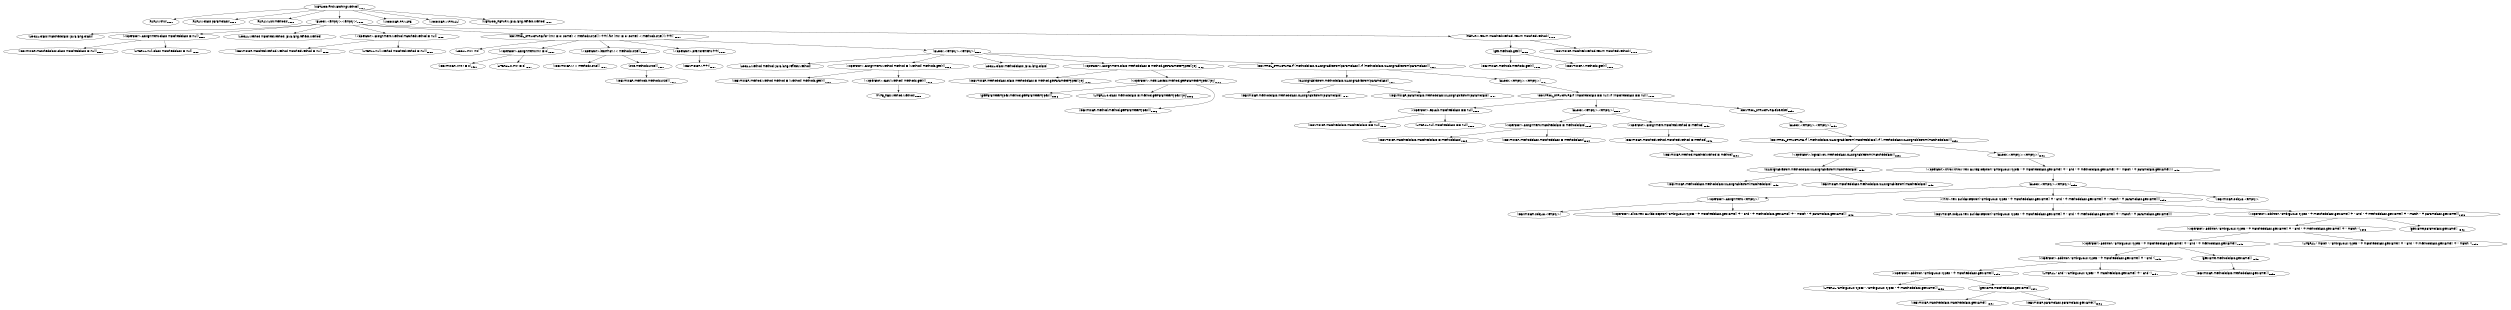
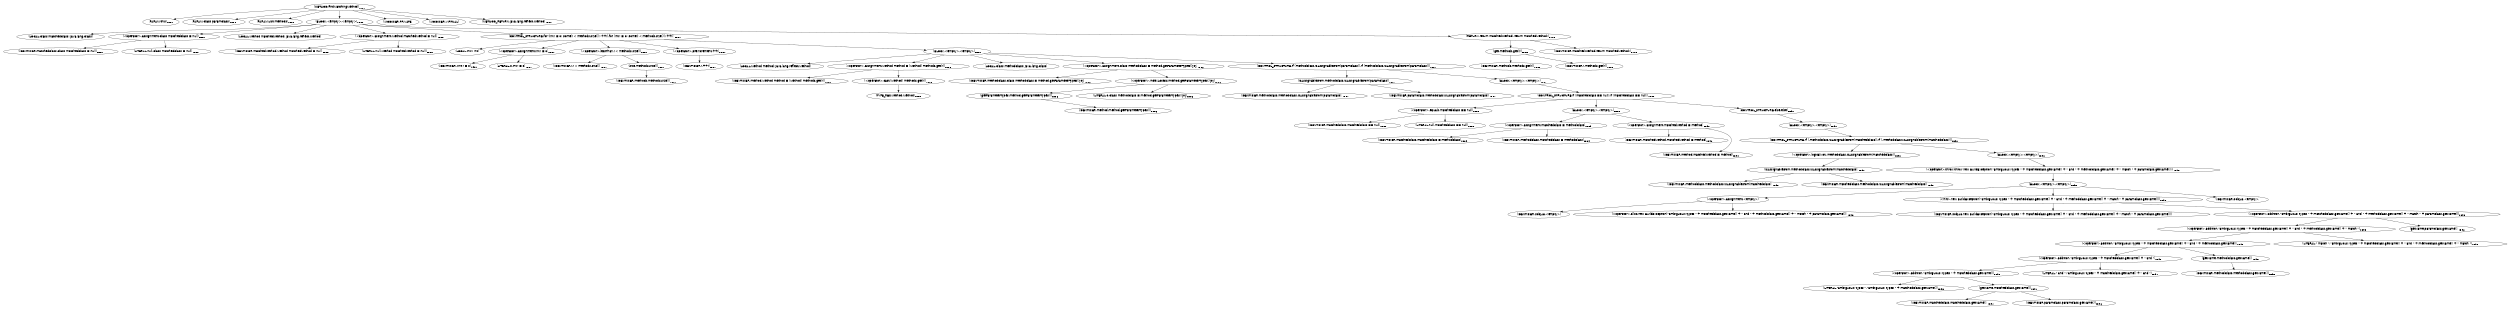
  digraph {
    fontname="DejaVu Sans"
    node [fontname="DejaVu Sans"]
    edge [fontname="DejaVu Sans"]
    n1 [label=<(METHOD,findMatchingMethod)<SUB>1380</SUB>>]
    n2 [label=<(PARAM,this)<SUB>1380</SUB>>]
    n3 [label=<(PARAM,Class paramClass)<SUB>1380</SUB>>]
    n4 [label=<(PARAM,List methods)<SUB>1380</SUB>>]
    n5 [label=<(BLOCK,&lt;empty&gt;,&lt;empty&gt;)<SUB>1380</SUB>>]
    n6 [label=<(MODIFIER,PRIVATE)>]
    n7 [label=<(MODIFIER,VIRTUAL)>]
    n8 [label=<(METHOD_RETURN,java.lang.reflect.Method)<SUB>1380</SUB>>]
    n9 [label=<(LOCAL,Class matchedClass: java.lang.Class)>]
    n10 [label=<(&lt;operator&gt;.assignment,Class matchedClass = null)<SUB>1381</SUB>>]
    n11 [label=<(LOCAL,Method matchedMethod: java.lang.reflect.Method)>]
    n12 [label=<(&lt;operator&gt;.assignment,Method matchedMethod = null)<SUB>1382</SUB>>]
    n13 [label=<(CONTROL_STRUCTURE,for (int i = 0; Some(i &lt; methods.size()); ++i),for (int i = 0; Some(i &lt; methods.size()); ++i))<SUB>1384</SUB>>]
    n14 [label=<(RETURN,return matchedMethod;,return matchedMethod;)<SUB>1401</SUB>>]
    n15 [label=<(IDENTIFIER,matchedClass,Class matchedClass = null)<SUB>1381</SUB>>]
    n16 [label=<(LITERAL,null,Class matchedClass = null)<SUB>1381</SUB>>]
    n17 [label=<(IDENTIFIER,matchedMethod,Method matchedMethod = null)<SUB>1382</SUB>>]
    n18 [label=<(LITERAL,null,Method matchedMethod = null)<SUB>1382</SUB>>]
    n19 [label=<(LOCAL,int i: int)>]
    n20 [label=<(&lt;operator&gt;.assignment,int i = 0)<SUB>1384</SUB>>]
    n21 [label=<(&lt;operator&gt;.lessThan,i &lt; methods.size())<SUB>1384</SUB>>]
    n22 [label=<(&lt;operator&gt;.preIncrement,++i)<SUB>1384</SUB>>]
    n23 [label=<(BLOCK,&lt;empty&gt;,&lt;empty&gt;)<SUB>1384</SUB>>]
    n24 [label=<(get,methods.get(i))<SUB>1385</SUB>>]
    n25 [label=<(IDENTIFIER,matchedMethod,return matchedMethod;)<SUB>1401</SUB>>]
    n26 [label=<(IDENTIFIER,i,int i = 0)<SUB>1984</SUB>>]
    n27 [label=<(LITERAL,0,int i = 0)<SUB>1384</SUB>>]
    n28 [label=<(IDENTIFIER,i,i &lt; methods.size())<SUB>1384</SUB>>]
    n29 [label=<(size,methods.size())<SUB>1384</SUB>>]
    n30 [label=<(IDENTIFIER,i,++i)<SUB>1384</SUB>>]
    n31 [label=<(LOCAL,Method method: java.lang.reflect.Method)>]
    n32 [label=<(&lt;operator&gt;.assignment,Method method = (Method) methods.get(i))<SUB>1385</SUB>>]
    n33 [label=<(LOCAL,Class methodClass: java.lang.Class)>]
    n34 [label=<(&lt;operator&gt;.assignment,Class methodClass = method.getParameterTypes()[0])<SUB>1386</SUB>>]
    n35 [label=<(CONTROL_STRUCTURE,if (methodClass.isAssignableFrom(paramClass)),if (methodClass.isAssignableFrom(paramClass)))<SUB>1387</SUB>>]
    n36 [label=<(IDENTIFIER,methods,methods.size())<SUB>1384</SUB>>]
    n37 [label=<(IDENTIFIER,method,Method method = (Method) methods.get(i))<SUB>1385</SUB>>]
    n38 [label=<(&lt;operator&gt;.cast,(Method) methods.get(i))<SUB>1385</SUB>>]
    n39 [label=<(IDENTIFIER,methodClass,Class methodClass = method.getParameterTypes()[0])<SUB>1386</SUB>>]
    n40 [label=<(&lt;operator&gt;.indexAccess,method.getParameterTypes()[0])<SUB>1386</SUB>>]
    n41 [label=<(isAssignableFrom,methodClass.isAssignableFrom(paramClass))<SUB>1387</SUB>>]
    n42 [label=<(BLOCK,&lt;empty&gt;,&lt;empty&gt;)<SUB>1387</SUB>>]
    n43 [label=<(TYPE_REF,Method,Method)<SUB>1385</SUB>>]
    n44 [label=<(IDENTIFIER,methods,methods.get(i))<SUB>1285</SUB>>]
    n45 [label=<(IDENTIFIER,i,methods.get(i))<SUB>1385</SUB>>]
    n46 [label=<(getParameterTypes,method.getParameterTypes())<SUB>1386</SUB>>]
    n47 [label=<(LITERAL,0,Class methodClass = method.getParameterTypes()[0])<SUB>1386</SUB>>]
    n48 [label=<(IDENTIFIER,method,method.getParameterTypes())<SUB>1586</SUB>>]
    n49 [label=<(IDENTIFIER,methodClass,methodClass.isAssignableFrom(paramClass))<SUB>1387</SUB>>]
    n50 [label=<(IDENTIFIER,paramClass,methodClass.isAssignableFrom(paramClass))<SUB>1387</SUB>>]
    n51 [label=<(CONTROL_STRUCTURE,if (matchedClass == null),if (matchedClass == null))<SUB>1388</SUB>>]
    n52 [label=<(&lt;operator&gt;.equals,matchedClass == null)<SUB>1388</SUB>>]
    n53 [label=<(BLOCK,&lt;empty&gt;,&lt;empty&gt;)<SUB>1388</SUB>>]
    n54 [label=<(CONTROL_STRUCTURE,else,else)<SUB>1391</SUB>>]
    n55 [label=<(IDENTIFIER,matchedClass,matchedClass == null)<SUB>1388</SUB>>]
    n56 [label=<(LITERAL,null,matchedClass == null)<SUB>1388</SUB>>]
    n57 [label=<(&lt;operator&gt;.assignment,matchedClass = methodClass)<SUB>1389</SUB>>]
    n58 [label=<(&lt;operator&gt;.assignment,matchedMethod = method)<SUB>1390</SUB>>]
    n59 [label=<(BLOCK,&lt;empty&gt;,&lt;empty&gt;)<SUB>1391</SUB>>]
    n60 [label=<(IDENTIFIER,matchedClass,matchedClass = methodClass)<SUB>1389</SUB>>]
    n61 [label=<(IDENTIFIER,methodClass,matchedClass = methodClass)<SUB>1389</SUB>>]
    n62 [label=<(IDENTIFIER,matchedMethod,matchedMethod = method)<SUB>1390</SUB>>]
    n63 [label=<(IDENTIFIER,method,matchedMethod = method)<SUB>1390</SUB>>]
    n64 [label=<(CONTROL_STRUCTURE,if (!methodClass.isAssignableFrom(matchedClass)),if (!methodClass.isAssignableFrom(matchedClass)))<SUB>1392</SUB>>]
    n65 [label=<(&lt;operator&gt;.logicalNot,!methodClass.isAssignableFrom(matchedClass))<SUB>1392</SUB>>]
    n66 [label=<(BLOCK,&lt;empty&gt;,&lt;empty&gt;)<SUB>1392</SUB>>]
    n67 [label=<(isAssignableFrom,methodClass.isAssignableFrom(matchedClass))<SUB>1392</SUB>>]
    n68 [label=<(&lt;operator&gt;.throw,throw new BuildException(&quot;ambiguous: types &quot; + matchedClass.getName() + &quot; and &quot; + methodClass.getName() + &quot; match &quot; + paramClass.getName());)<SUB>1393</SUB>>]
    n69 [label=<(IDENTIFIER,methodClass,methodClass.isAssignableFrom(matchedClass))<SUB>1392</SUB>>]
    n70 [label=<(IDENTIFIER,matchedClass,methodClass.isAssignableFrom(matchedClass))<SUB>1392</SUB>>]
    n71 [label=<(BLOCK,&lt;empty&gt;,&lt;empty&gt;)<SUB>1393</SUB>>]
    n72 [label=<(&lt;operator&gt;.assignment,&lt;empty&gt;)>]
    n73 [label=<(&lt;init&gt;,new BuildException(&quot;ambiguous: types &quot; + matchedClass.getName() + &quot; and &quot; + methodClass.getName() + &quot; match &quot; + paramClass.getName()))<SUB>1393</SUB>>]
    n74 [label=<(IDENTIFIER,$obj48,&lt;empty&gt;)>]
    n75 [label=<(IDENTIFIER,$obj48,&lt;empty&gt;)>]
    n76 [label=<(&lt;operator&gt;.alloc,new BuildException(&quot;ambiguous: types &quot; + matchedClass.getName() + &quot; and &quot; + methodClass.getName() + &quot; match &quot; + paramClass.getName()))<SUB>1393</SUB>>]
    n77 [label=<(IDENTIFIER,$obj48,new BuildException(&quot;ambiguous: types &quot; + matchedClass.getName() + &quot; and &quot; + methodClass.getName() + &quot; match &quot; + paramClass.getName()))>]
    n78 [label=<(&lt;operator&gt;.addition,&quot;ambiguous: types &quot; + matchedClass.getName() + &quot; and &quot; + methodClass.getName() + &quot; match &quot; + paramClass.getName())<SUB>1393</SUB>>]
    n79 [label=<(&lt;operator&gt;.addition,&quot;ambiguous: types &quot; + matchedClass.getName() + &quot; and &quot; + methodClass.getName() + &quot; match &quot;)<SUB>1393</SUB>>]
    n80 [label=<(getName,paramClass.getName())<SUB>1396</SUB>>]
    n81 [label=<(&lt;operator&gt;.addition,&quot;ambiguous: types &quot; + matchedClass.getName() + &quot; and &quot; + methodClass.getName())<SUB>1393</SUB>>]
    n82 [label=<(LITERAL,&quot; match &quot;,&quot;ambiguous: types &quot; + matchedClass.getName() + &quot; and &quot; + methodClass.getName() + &quot; match &quot;)<SUB>1395</SUB>>]
    n83 [label=<(&lt;operator&gt;.addition,&quot;ambiguous: types &quot; + matchedClass.getName() + &quot; and &quot;)<SUB>1393</SUB>>]
    n84 [label=<(getName,methodClass.getName())<SUB>1395</SUB>>]
    n85 [label=<(&lt;operator&gt;.addition,&quot;ambiguous: types &quot; + matchedClass.getName())<SUB>1393</SUB>>]
    n86 [label=<(LITERAL,&quot; and &quot;,&quot;ambiguous: types &quot; + matchedClass.getName() + &quot; and &quot;)<SUB>1394</SUB>>]
    n87 [label=<(IDENTIFIER,methodClass,methodClass.getName())<SUB>1395</SUB>>]
    n88 [label=<(LITERAL,&quot;ambiguous: types &quot;,&quot;ambiguous: types &quot; + matchedClass.getName())<SUB>1393</SUB>>]
    n89 [label=<(getName,matchedClass.getName())<SUB>1394</SUB>>]
    n90 [label=<(IDENTIFIER,matchedClass,matchedClass.getName())<SUB>1394</SUB>>]
    n91 [label=<(IDENTIFIER,paramClass,paramClass.getName())<SUB>1396</SUB>>]
    n1 -> n2
    n1 -> n3
    n1 -> n4
    n1 -> n5
    n1 -> n6
    n1 -> n7
    n1 -> n8
    n5 -> n9
    n5 -> n10
    n5 -> n11
    n5 -> n12
    n5 -> n13
    n5 -> n14
    n10 -> n15
    n10 -> n16
    n12 -> n17
    n12 -> n18
    n13 -> n19
    n13 -> n20
    n13 -> n21
    n13 -> n22
    n13 -> n23
    n14 -> n24
    n14 -> n25
    n20 -> n26
    n20 -> n27
    n21 -> n28
    n21 -> n29
    n22 -> n30
    n23 -> n31
    n23 -> n32
    n23 -> n33
    n23 -> n34
    n23 -> n35
    n24 -> n44
    n24 -> n45
    n29 -> n36
    n32 -> n37
    n32 -> n38
    n34 -> n39
    n34 -> n40
    n35 -> n41
    n35 -> n42
    n38 -> n43
    n40 -> n46
    n40 -> n47
    n41 -> n49
    n41 -> n50
    n42 -> n51
-   n40 -> n48
+   n46 -> n48
    n51 -> n52
    n51 -> n53
    n51 -> n54
    n52 -> n55
    n52 -> n56
    n53 -> n57
    n53 -> n58
    n54 -> n59
    n57 -> n60
    n57 -> n61
    n58 -> n62
-   n62 -> n63
+   n58 -> n63
    n59 -> n64
    n64 -> n65
    n64 -> n66
    n65 -> n67
    n66 -> n68
    n67 -> n69
    n67 -> n70
    n68 -> n71
    n71 -> n72
    n71 -> n73
    n71 -> n74
    n72 -> n75
    n72 -> n76
    n73 -> n77
    n73 -> n78
    n78 -> n79
    n78 -> n80
    n79 -> n81
    n79 -> n82
    n81 -> n83
    n81 -> n84
    n83 -> n85
    n83 -> n86
    n84 -> n87
    n85 -> n88
    n85 -> n89
    n89 -> n90
    n89 -> n91
  }
